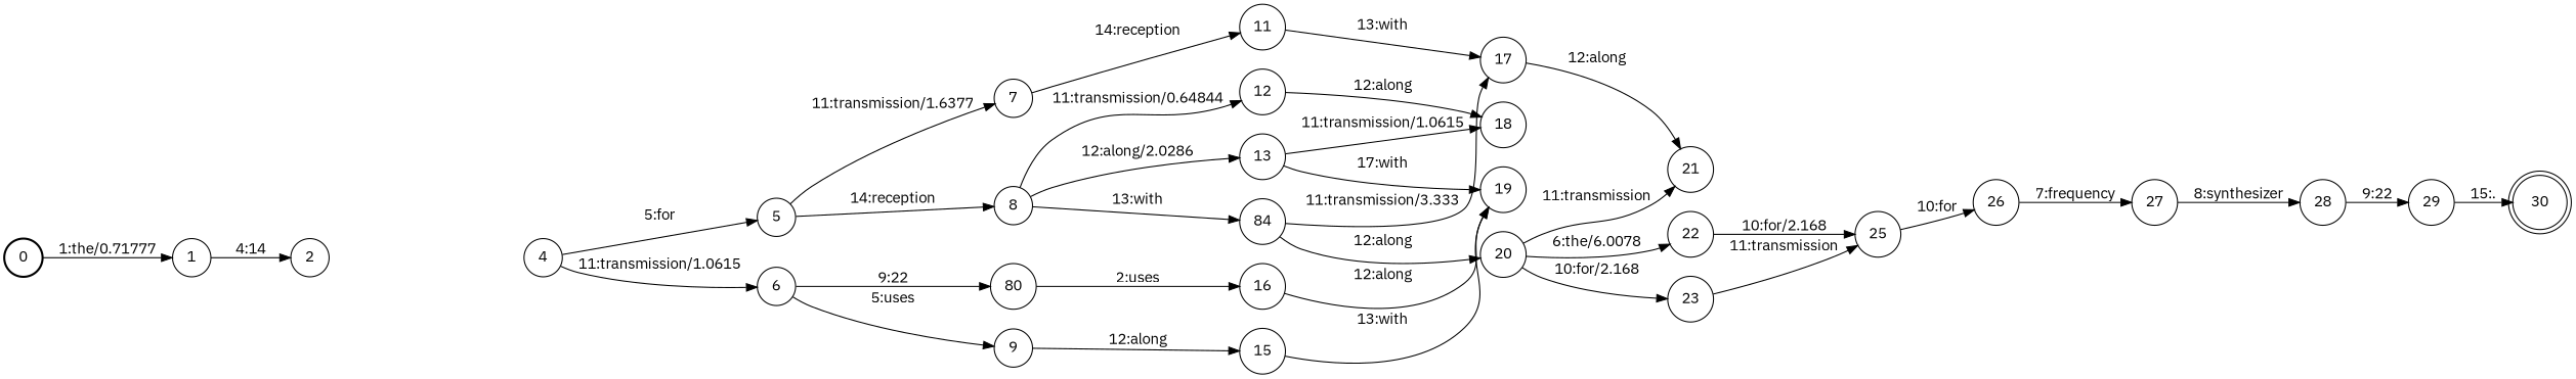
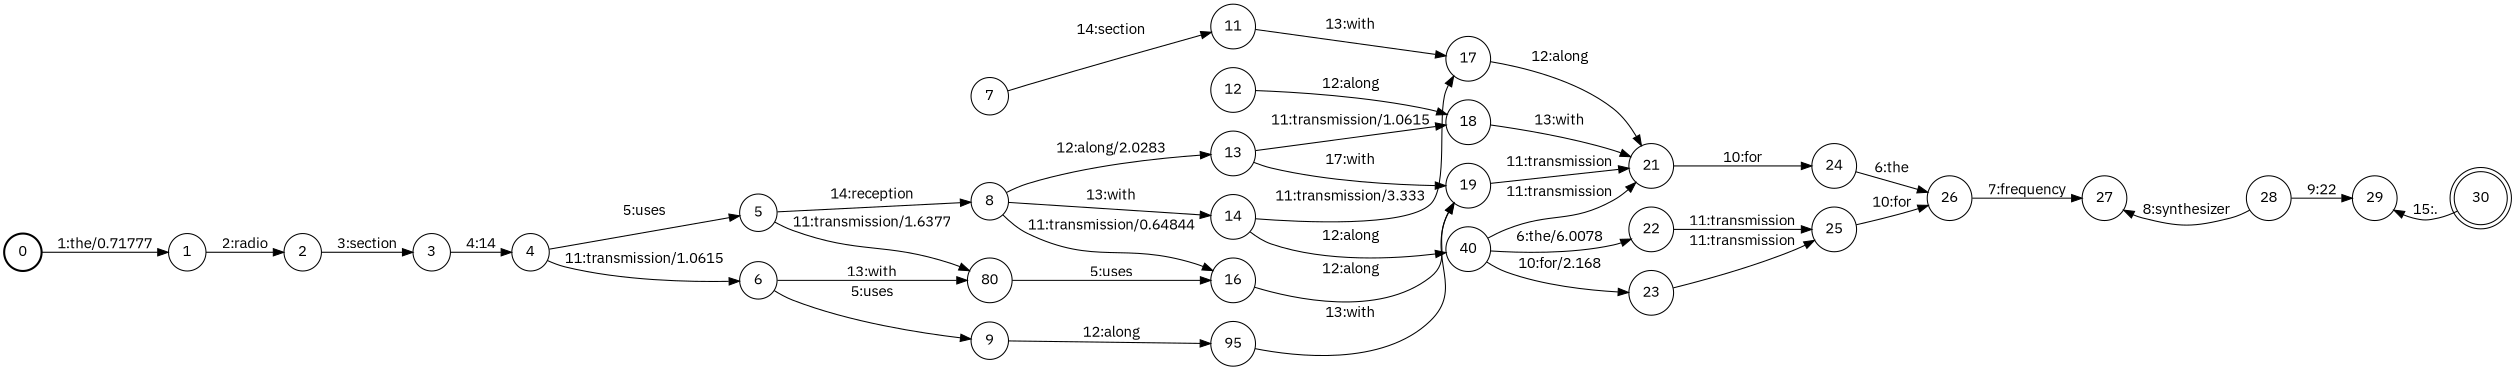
  digraph {
    fontname="IBM Plex Sans"
    nodesep=0.25
    rankdir=LR
    ranksep=0.4
    node [fontname="IBM Plex Sans" fontsize=14 shape=circle style=solid]
    edge [fontname="IBM Plex Sans" fontsize=14]
    n1 [label=0 style=bold]
    n2 [label=1]
    n3 [label=2]
+   n4 [label=3]
    n5 [label=4]
    n6 [label=5]
    n7 [label=6]
    n8 [label=7]
    n9 [label=8]
    n10 [label=9]
    n11 [label=80]
    n12 [label=11]
    n13 [label=12]
    n14 [label=13]
-   n15 [label=84]
-   n16 [label=15]
+   n15 [label=14]
+   n16 [label=95]
    n17 [label=16]
    n18 [label=17]
    n19 [label=18]
    n20 [label=19]
-   n21 [label=20]
+   n21 [label=40]
    n22 [label=21]
    n23 [label=22]
    n24 [label=23]
+   n25 [label=24]
    n26 [label=25]
    n27 [label=26]
    n28 [label=27]
    n29 [label=28]
    n30 [label=29]
    n31 [label=30 shape=doublecircle]
    n1 -> n2 [label="1:the/0.71777"]
-   n2 -> n3 [label="4:14"]
-   n5 -> n6 [label="5:for"]
+   n2 -> n3 [label="2:radio"]
+   n3 -> n4 [label="3:section"]
+   n4 -> n5 [label="4:14"]
+   n5 -> n6 [label="5:uses"]
    n5 -> n7 [label="11:transmission/1.0615"]
-   n6 -> n8 [label="11:transmission/1.6377"]
+   n6 -> n11 [label="11:transmission/1.6377"]
    n6 -> n9 [label="14:reception"]
    n7 -> n10 [label="5:uses"]
-   n7 -> n11 [label="9:22"]
-   n8 -> n12 [label="14:reception"]
-   n9 -> n13 [label="11:transmission/0.64844"]
-   n9 -> n14 [label="12:along/2.0286"]
+   n7 -> n11 [label="13:with"]
+   n8 -> n12 [label="14:section"]
+   n9 -> n17 [label="11:transmission/0.64844"]
+   n9 -> n14 [label="12:along/2.0283"]
    n9 -> n15 [label="13:with"]
    n10 -> n16 [label="12:along"]
-   n11 -> n17 [label="2:uses"]
+   n11 -> n17 [label="5:uses"]
    n12 -> n18 [label="13:with"]
    n13 -> n19 [label="12:along"]
    n14 -> n19 [label="11:transmission/1.0615"]
    n14 -> n20 [label="17:with"]
    n15 -> n18 [label="11:transmission/3.333"]
    n15 -> n21 [label="12:along"]
    n16 -> n20 [label="13:with"]
    n17 -> n20 [label="12:along"]
    n18 -> n22 [label="12:along"]
+   n19 -> n22 [label="13:with"]
+   n20 -> n22 [label="11:transmission"]
    n21 -> n22 [label="11:transmission"]
    n21 -> n23 [label="6:the/6.0078"]
    n21 -> n24 [label="10:for/2.168"]
-   n23 -> n26 [label="10:for/2.168"]
+   n22 -> n25 [label="10:for"]
+   n23 -> n26 [label="11:transmission"]
    n24 -> n26 [label="11:transmission"]
+   n25 -> n27 [label="6:the"]
    n26 -> n27 [label="10:for"]
    n27 -> n28 [label="7:frequency"]
-   n28 -> n29 [label="8:synthesizer"]
+   n29 -> n28 [label="8:synthesizer"]
    n29 -> n30 [label="9:22"]
-   n30 -> n31 [label="15:."]
+   n31 -> n30 [label="15:."]
  }
